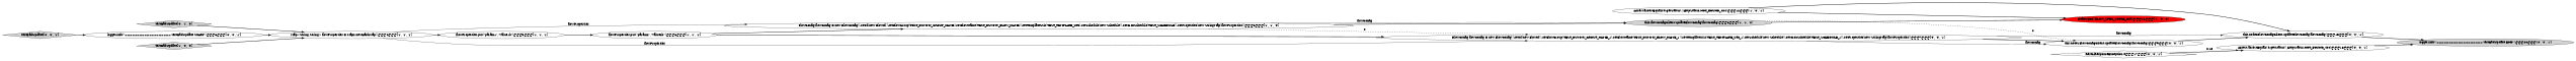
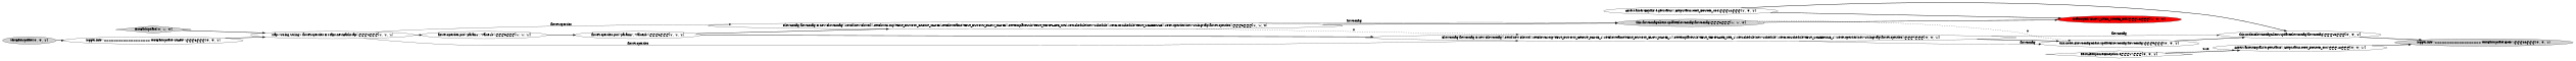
  digraph {
    rankdir=LR
    node [fillcolor=white shape=ellipse style=filled]
    edge [style=bold]
    n1 [label="FlowConfig flowConfig = new FlowConfig().setId(new FlowId().setFlowGroup(TEST_DUMMY_GROUP_NAME).setFlowName(TEST_DUMMY_FLOW_NAME)).setTemplateUris(TEST_TEMPLATE_URI).setSchedule(new Schedule().setCronSchedule(TEST_SCHEDULE)).setProperties(new StringMap(flowProperties))@@@6@@@['1', '1', '0']"]
    n2 [fillcolor=lightgray label="this.flowConfigClient.updateFlowConfig(flowConfig)@@@8@@@['1', '1', '0']"]
    n3 [label="FlowConfig flowConfig = new FlowConfig().setId(new FlowId().setFlowGroup(TEST_DUMMY_GROUP_NAME_1).setFlowName(TEST_DUMMY_FLOW_NAME_1)).setTemplateUris(TEST_TEMPLATE_URI_1).setSchedule(new Schedule().setCronSchedule(TEST_SCHEDULE_1)).setProperties(new StringMap(flowProperties))@@@7@@@['0', '0', '1']"]
    n4 [fillcolor=red label="cleanUpDir(FLOW_SPEC_STORE_DIR)@@@13@@@['1', '0', '0']"]
    n5 [label="this.node1FlowConfigClient.updateFlowConfig(flowConfig)@@@9@@@['0', '0', '1']"]
    n6 [label="this.node2FlowConfigClient.updateFlowConfig(flowConfig)@@@15@@@['0', '0', '1']"]
    n7 [fillcolor=lightgray label="testBadUpdate['0', '1', '0']" shape=diamond]
    n8 [label="Map<String,String> flowProperties = Maps.newHashMap()@@@4@@@['1', '1', '1']"]
    n9 [label="flowProperties.put(\"param1\",\"value1b\")@@@5@@@['1', '1', '1']"]
    n10 [fillcolor=lightgray label="logger.info(\"+++++++++++++++++++ testBadUpdate END\")@@@20@@@['0', '0', '1']"]
    n11 [label="flowProperties.put(\"param2\",\"value2b\")@@@6@@@['1', '1', '1']"]
    n12 [label="Assert.assertEquals(e.getStatus(),HttpStatus.NOT_FOUND_404)@@@12@@@['1', '0', '1']"]
-   n13 [fillcolor=lightgray label="testBadUpdate['0', '0', '1']" shape=diamond]
+   n13 [fillcolor=lightgray label="testBadUpdate['0', '0', '1']"]
    n14 [label="logger.info(\"+++++++++++++++++++ testBadUpdate START\")@@@3@@@['0', '0', '1']"]
    n15 [label="Assert.assertEquals(e.getStatus(),HttpStatus.NOT_FOUND_404)@@@18@@@['0', '0', '1']"]
-   n16 [fillcolor=lightgray label="testBadUpdate['1', '0', '0']" shape=diamond]
    n17 [label="RestLiResponseException e@@@17@@@['0', '0', '1']" shape=diamond]
    n1 -> n2
    n1 -> n2 [label=flowConfig style=solid]
    n1 -> n3 [label=0 style=dashed]
    n2 -> n4
    n2 -> n5 [label=0 style=dashed]
    n3 -> n5
    n3 -> n5 [label=flowConfig style=solid]
    n3 -> n6 [label=flowConfig style=solid]
    n5 -> n6
    n6 -> n10
    n7 -> n8
    n8 -> n1 [label=flowProperties style=solid]
    n8 -> n3 [label=flowProperties style=solid]
    n8 -> n9
    n9 -> n11
    n11 -> n1
    n11 -> n3
    n12 -> n4
    n12 -> n6
    n13 -> n14
    n14 -> n8
    n15 -> n10
-   n16 -> n8
    n17 -> n15
    n17 -> n15 [label=true style=dotted]
  }
